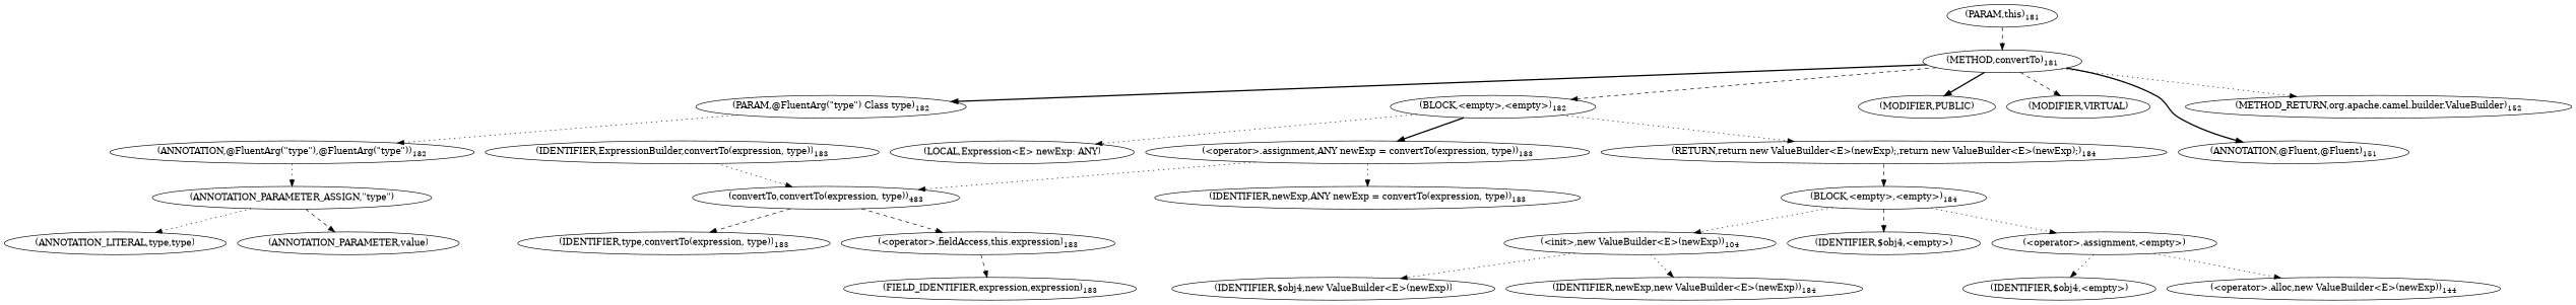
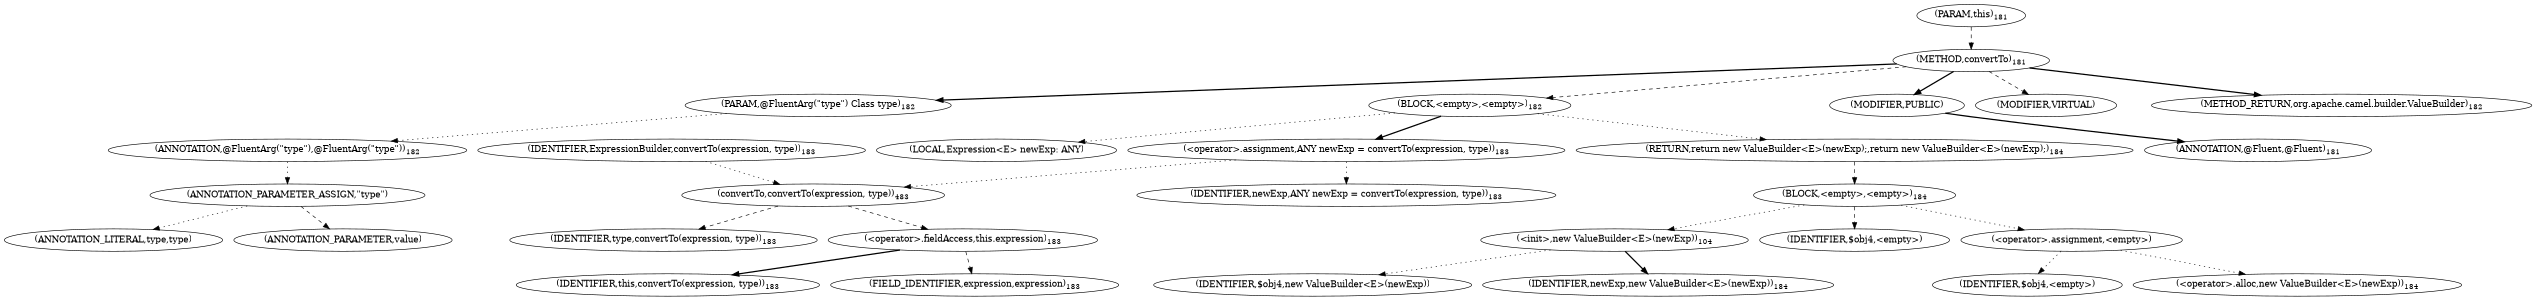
  digraph {
    edge [style=dotted]
    n1 [label=<(METHOD,convertTo)<SUB>181</SUB>>]
    n2 [label=<(PARAM,@FluentArg(&quot;type&quot;) Class type)<SUB>182</SUB>>]
    n3 [label=<(BLOCK,&lt;empty&gt;,&lt;empty&gt;)<SUB>182</SUB>>]
    n4 [label=<(MODIFIER,PUBLIC)>]
    n5 [label=<(MODIFIER,VIRTUAL)>]
-   n6 [label=<(ANNOTATION,@Fluent,@Fluent)<SUB>151</SUB>>]
-   n7 [label=<(METHOD_RETURN,org.apache.camel.builder.ValueBuilder)<SUB>152</SUB>>]
+   n6 [label=<(ANNOTATION,@Fluent,@Fluent)<SUB>181</SUB>>]
+   n7 [label=<(METHOD_RETURN,org.apache.camel.builder.ValueBuilder)<SUB>182</SUB>>]
    n8 [label=<(PARAM,this)<SUB>181</SUB>>]
    n9 [label=<(ANNOTATION,@FluentArg(&quot;type&quot;),@FluentArg(&quot;type&quot;))<SUB>182</SUB>>]
    n10 [label=<(LOCAL,Expression&lt;E&gt; newExp: ANY)>]
    n11 [label=<(&lt;operator&gt;.assignment,ANY newExp = convertTo(expression, type))<SUB>183</SUB>>]
    n12 [label=<(RETURN,return new ValueBuilder&lt;E&gt;(newExp);,return new ValueBuilder&lt;E&gt;(newExp);)<SUB>184</SUB>>]
    n13 [label=<(ANNOTATION_PARAMETER_ASSIGN,&quot;type&quot;)>]
    n14 [label=<(ANNOTATION_PARAMETER,value)>]
    n15 [label=<(ANNOTATION_LITERAL,type,type)>]
    n16 [label=<(IDENTIFIER,newExp,ANY newExp = convertTo(expression, type))<SUB>183</SUB>>]
    n17 [label=<(convertTo,convertTo(expression, type))<SUB>483</SUB>>]
    n18 [label=<(BLOCK,&lt;empty&gt;,&lt;empty&gt;)<SUB>184</SUB>>]
    n19 [label=<(&lt;operator&gt;.fieldAccess,this.expression)<SUB>183</SUB>>]
    n20 [label=<(IDENTIFIER,type,convertTo(expression, type))<SUB>183</SUB>>]
    n21 [label=<(IDENTIFIER,ExpressionBuilder,convertTo(expression, type))<SUB>183</SUB>>]
+   n22 [label=<(IDENTIFIER,this,convertTo(expression, type))<SUB>183</SUB>>]
    n23 [label=<(FIELD_IDENTIFIER,expression,expression)<SUB>183</SUB>>]
    n24 [label=<(&lt;operator&gt;.assignment,&lt;empty&gt;)>]
    n25 [label=<(&lt;init&gt;,new ValueBuilder&lt;E&gt;(newExp))<SUB>104</SUB>>]
    n26 [label=<(IDENTIFIER,$obj4,&lt;empty&gt;)>]
    n27 [label=<(IDENTIFIER,$obj4,&lt;empty&gt;)>]
-   n28 [label=<(&lt;operator&gt;.alloc,new ValueBuilder&lt;E&gt;(newExp))<SUB>144</SUB>>]
+   n28 [label=<(&lt;operator&gt;.alloc,new ValueBuilder&lt;E&gt;(newExp))<SUB>184</SUB>>]
    n29 [label=<(IDENTIFIER,$obj4,new ValueBuilder&lt;E&gt;(newExp))>]
    n30 [label=<(IDENTIFIER,newExp,new ValueBuilder&lt;E&gt;(newExp))<SUB>184</SUB>>]
    n1 -> n2 [style=bold]
    n1 -> n3 [style=dashed]
    n1 -> n4 [style=bold]
    n1 -> n5 [style=dashed]
-   n1 -> n6 [style=bold]
-   n1 -> n7
+   n4 -> n6 [style=bold]
+   n1 -> n7 [style=bold]
    n2 -> n9
    n3 -> n10
    n3 -> n11 [style=bold]
    n3 -> n12
    n8 -> n1 [style=dashed]
    n9 -> n13
    n11 -> n16
    n11 -> n17
    n12 -> n18 [style=dashed]
    n13 -> n14 [style=dashed]
    n13 -> n15
    n17 -> n19 [style=dashed]
    n17 -> n20 [style=dashed]
    n18 -> n24
    n18 -> n25
    n18 -> n26 [style=dashed]
+   n19 -> n22 [style=bold]
    n19 -> n23 [style=dashed]
    n21 -> n17
    n24 -> n27
    n24 -> n28
    n25 -> n29
-   n25 -> n30
+   n25 -> n30 [style=bold]
  }
